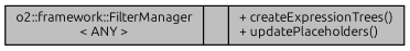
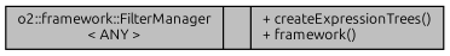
  digraph {
    rankdir=LR
    fontname=Ubuntu
-   n1 [color=black fillcolor=grey75 fontcolor=black fontname=Ubuntu fontsize=10 height=0.2 label="{o2::framework::FilterManager\l\< ANY \>\n||+ createExpressionTrees()\l+ updatePlaceholders()\l}" shape=record style=filled width=0.4]
+   n1 [color=black fillcolor=grey75 fontcolor=black fontname=Ubuntu fontsize=10 height=0.2 label="{o2::framework::FilterManager\l\< ANY \>\n||+ createExpressionTrees()\l+ framework()\l}" shape=record style=filled width=0.4]
  }
